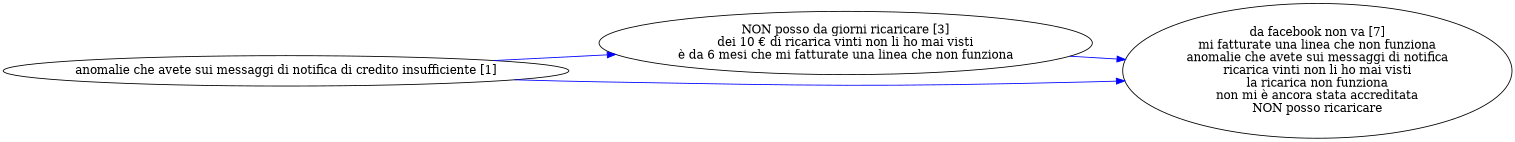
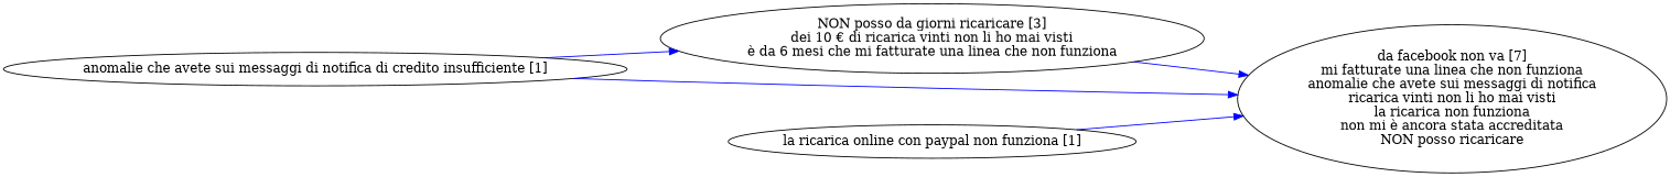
  digraph {
    rankdir=LR
    edge [color=blue]
    "NON posso da giorni ricaricare [3]\ndei 10 € di ricarica vinti non li ho mai visti\nè da 6 mesi che mi fatturate una linea che non funziona"
    "da facebook non va [7]\nmi fatturate una linea che non funziona\nanomalie che avete sui messaggi di notifica\nricarica vinti non li ho mai visti\nla ricarica non funziona\nnon mi è ancora stata accreditata\nNON posso ricaricare"
    "anomalie che avete sui messaggi di notifica di credito insufficiente [1]"
+   "la ricarica online con paypal non funziona [1]"
    "NON posso da giorni ricaricare [3]\ndei 10 € di ricarica vinti non li ho mai visti\nè da 6 mesi che mi fatturate una linea che non funziona" -> "da facebook non va [7]\nmi fatturate una linea che non funziona\nanomalie che avete sui messaggi di notifica\nricarica vinti non li ho mai visti\nla ricarica non funziona\nnon mi è ancora stata accreditata\nNON posso ricaricare"
    "anomalie che avete sui messaggi di notifica di credito insufficiente [1]" -> "NON posso da giorni ricaricare [3]\ndei 10 € di ricarica vinti non li ho mai visti\nè da 6 mesi che mi fatturate una linea che non funziona"
    "anomalie che avete sui messaggi di notifica di credito insufficiente [1]" -> "da facebook non va [7]\nmi fatturate una linea che non funziona\nanomalie che avete sui messaggi di notifica\nricarica vinti non li ho mai visti\nla ricarica non funziona\nnon mi è ancora stata accreditata\nNON posso ricaricare"
+   "la ricarica online con paypal non funziona [1]" -> "da facebook non va [7]\nmi fatturate una linea che non funziona\nanomalie che avete sui messaggi di notifica\nricarica vinti non li ho mai visti\nla ricarica non funziona\nnon mi è ancora stata accreditata\nNON posso ricaricare"
  }
